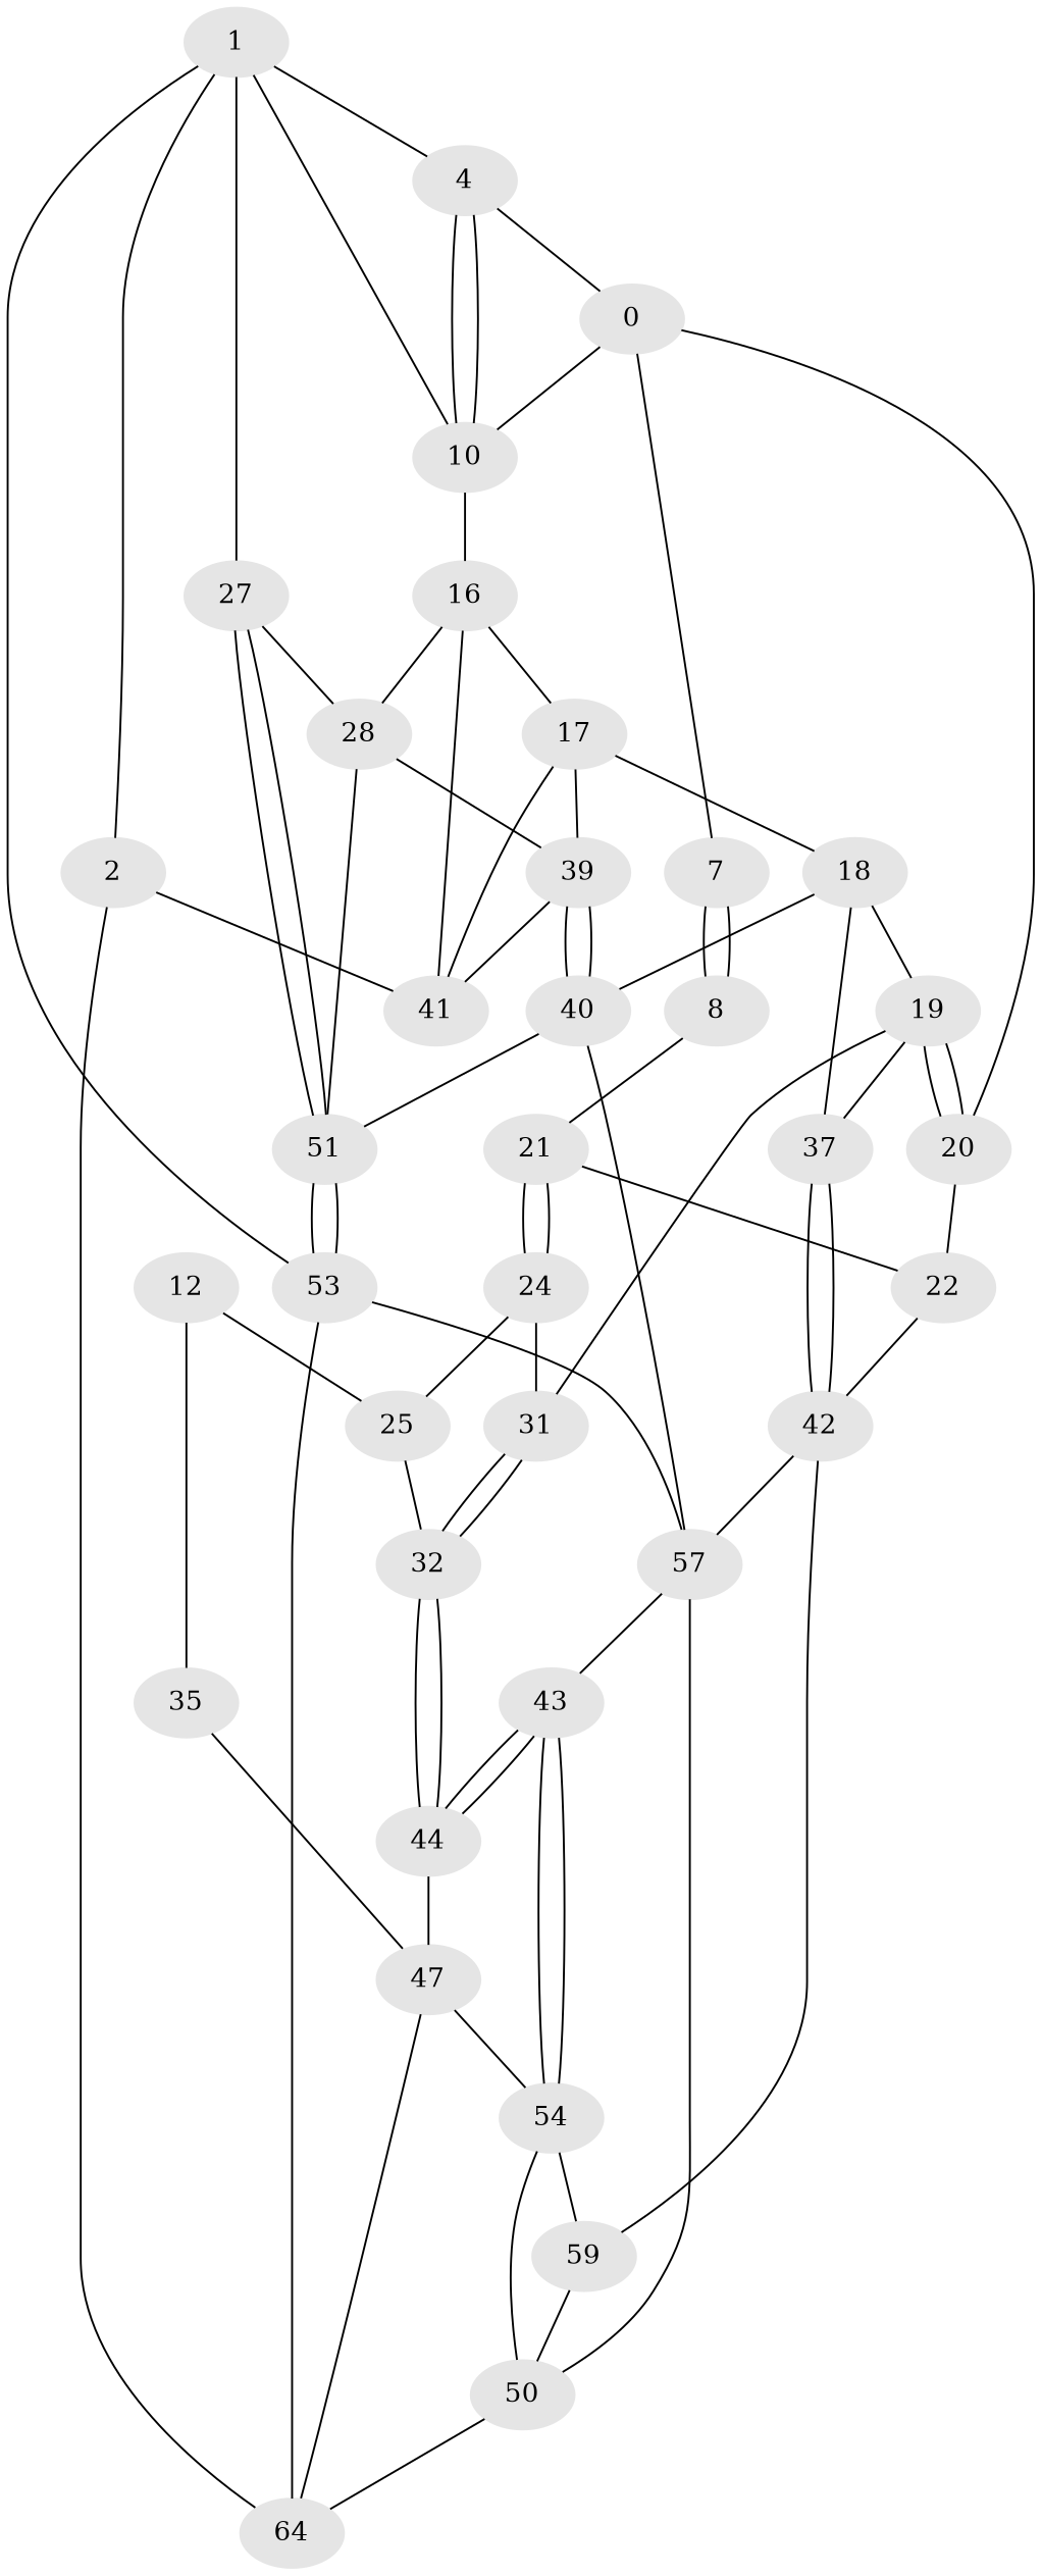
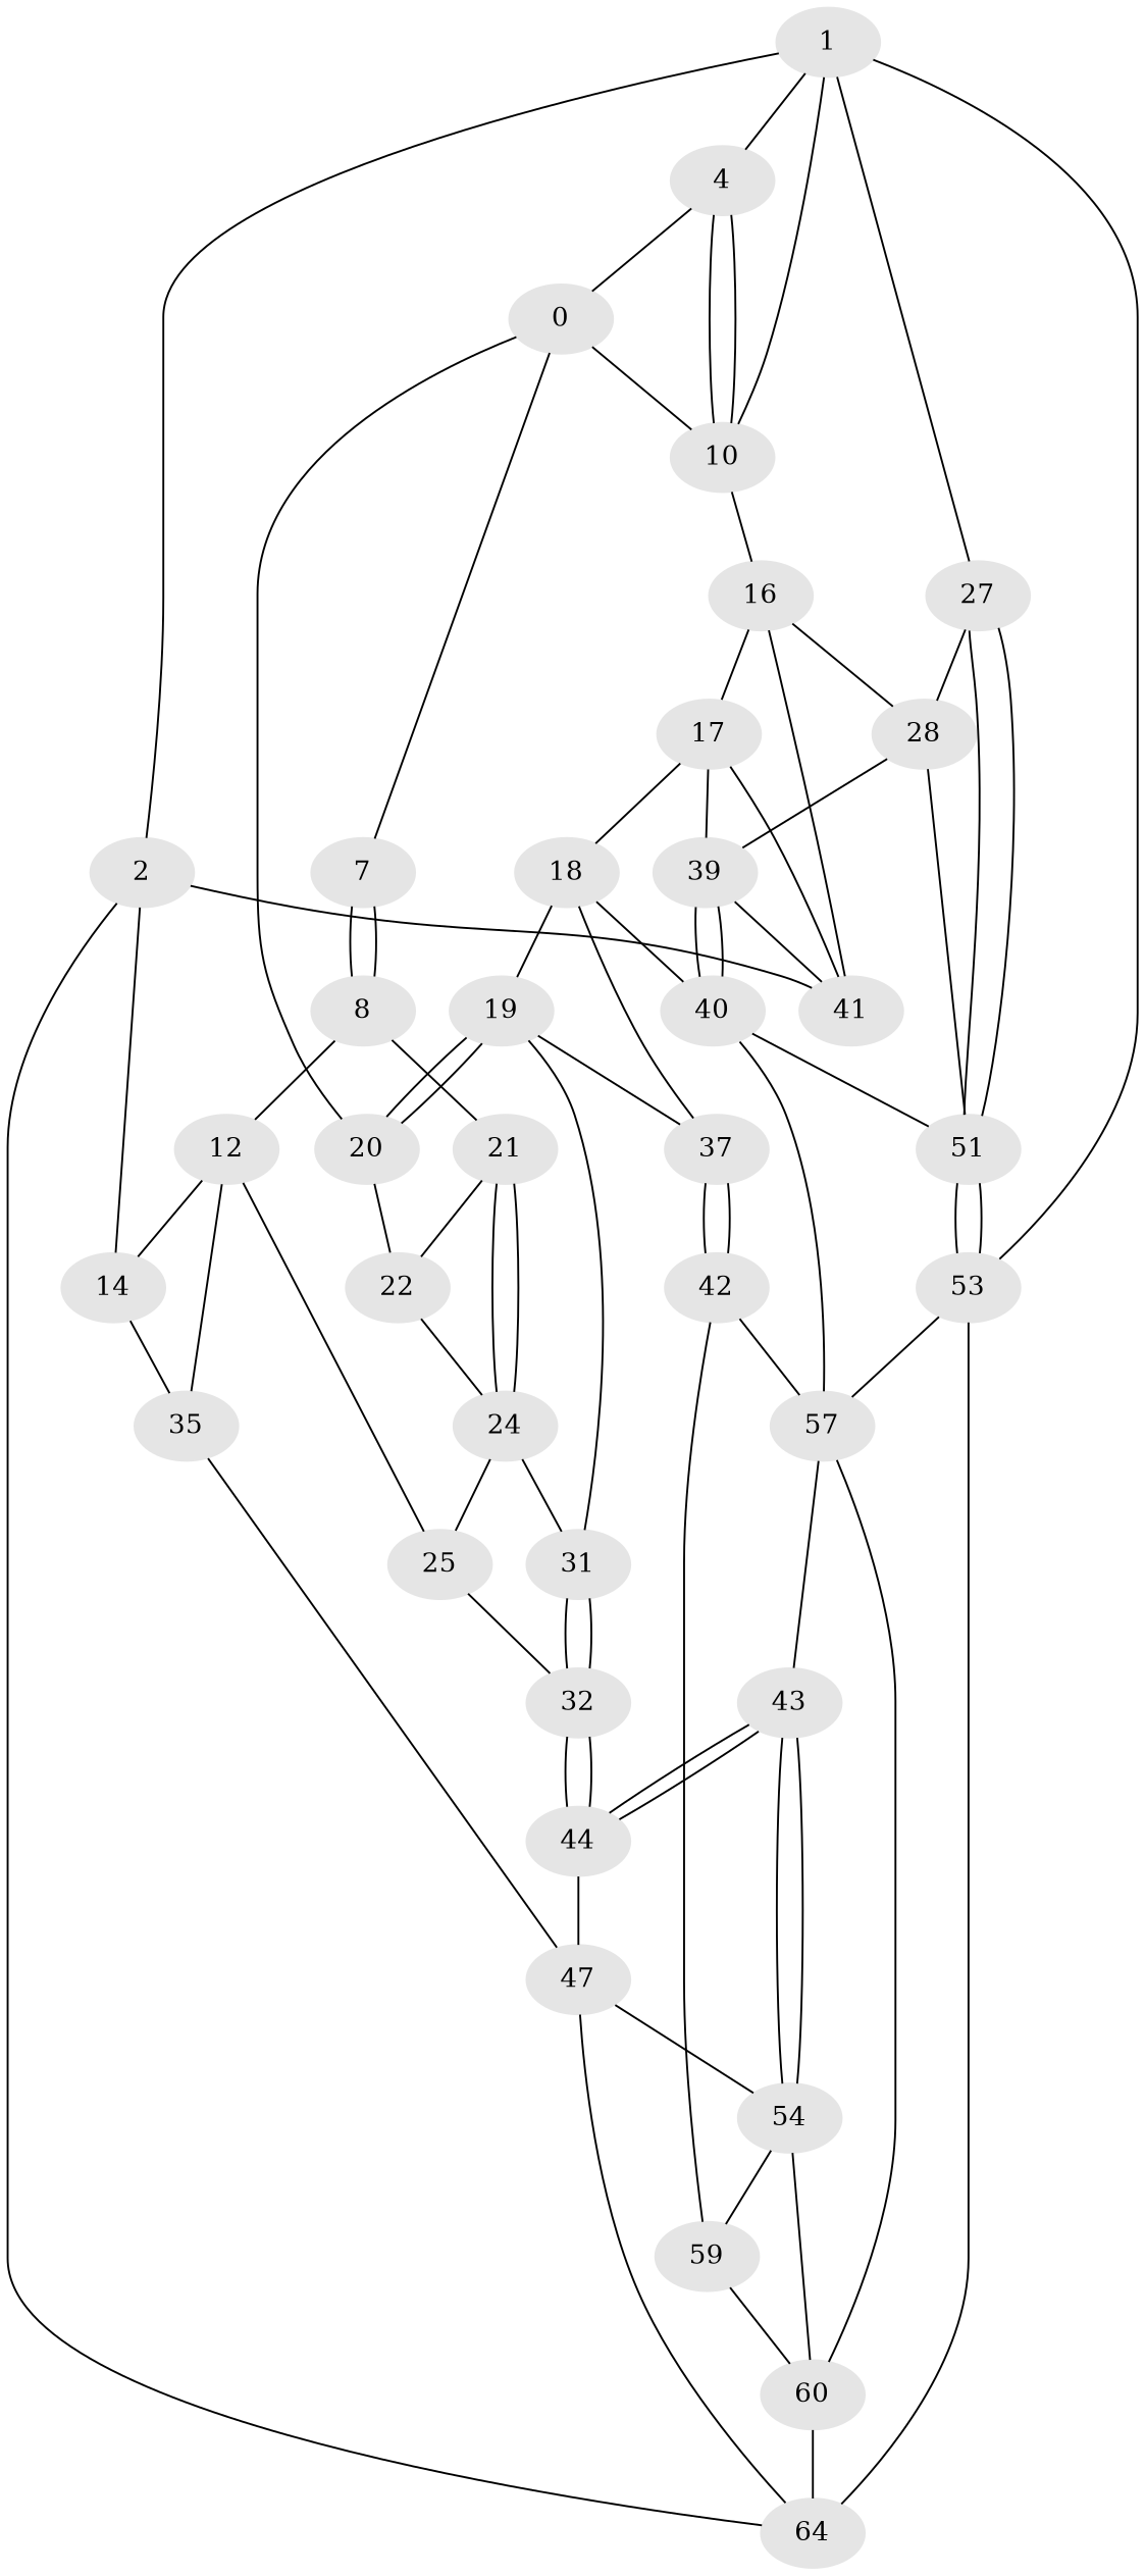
  graph {
    node [color=gray90 style=filled]
    1 [super="+9"]
    2 [super="+3"]
    4
    10 [super="+15"]
    27
    53 [super="+62"]
+   14
    64 [super="+65"]
    41
    n10 [label=0 super="+6"]
    16 [super="+29"]
    28 [super="+50"]
    51 [super="+52"]
    57 [super="+63"]
    8 [super="+11"]
    12 [super="+13"]
    21
    35 [super="+45"]
    7
    20
    22 [super="+23"]
    25
    24 [super="+26"]
    17 [super="+38"]
    32 [super="+33"]
    47 [super="+48"]
    18 [super="+36"]
    39 [super="+49"]
    19 [super="+30"]
    37
    40 [super="+56"]
    31
    42 [super="+58"]
    44 [super="+46"]
    54 [super="+55"]
    59
    43
-   60 [super="+61" label=50]
+   60 [super="+61"]
    1 -- 2
    1 -- 4
    1 -- 10
    1 -- 27
    1 -- 53
+   2 -- 14
    2 -- 64
    2 -- 41
    4 -- 10
    4 -- 10
    4 -- n10
    10 -- 16
    27 -- 28
    27 -- 51
    27 -- 51
    53 -- 64 [weight=2]
    53 -- 57
+   14 -- 35
    n10 -- 10
    n10 -- 7
    n10 -- 20
    16 -- 41
    16 -- 28
    16 -- 17
    28 -- 51
    28 -- 39
    51 -- 53
    51 -- 53
    57 -- 43
    57 -- 60
+   8 -- 12
    8 -- 21
+   12 -- 14
    12 -- 35
    12 -- 25
    21 -- 22
    21 -- 24
    21 -- 24
    35 -- 47
    7 -- 8
    7 -- 8
    20 -- 22
-   22 -- 42
+   22 -- 24
    25 -- 32
    24 -- 25
    24 -- 31
    17 -- 41
    17 -- 18
    17 -- 39
    32 -- 44
    32 -- 44
    47 -- 64
    47 -- 54
    18 -- 19
    18 -- 37
    18 -- 40
    39 -- 41
    39 -- 40
    39 -- 40
    19 -- 20
    19 -- 20
    19 -- 37
    19 -- 31
    37 -- 42
    37 -- 42
    40 -- 51
    40 -- 57
    31 -- 32
    31 -- 32
    42 -- 57
    42 -- 59
    44 -- 47
    54 -- 59
    54 -- 60
    59 -- 60
    43 -- 44
    43 -- 44
    43 -- 54
    43 -- 54
    60 -- 64
  }
